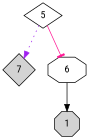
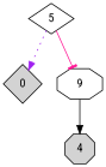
  digraph {
    fontname="Roboto Condensed"
    node [fontname="Roboto Condensed" shape=diamond]
    edge [arrowhead=normal fontname="Roboto Condensed" style=filled]
-   n1 [height=0.3 label=7 style=filled width=0.3]
-   n2 [height=0.3 label=1 shape=octagon style=filled width=0.3]
+   n1 [height=0.3 label=0 style=filled width=0.3]
+   n2 [height=0.3 label=4 shape=octagon style=filled width=0.3]
    n3 [label=5]
-   n4 [label=6 shape=octagon]
+   n4 [label=9 shape=octagon]
    n3 -> n1 [color=purple style=dotted]
    n3 -> n4 [arrowhead=tee color=deeppink]
    n4 -> n2 [color=black]
  }
